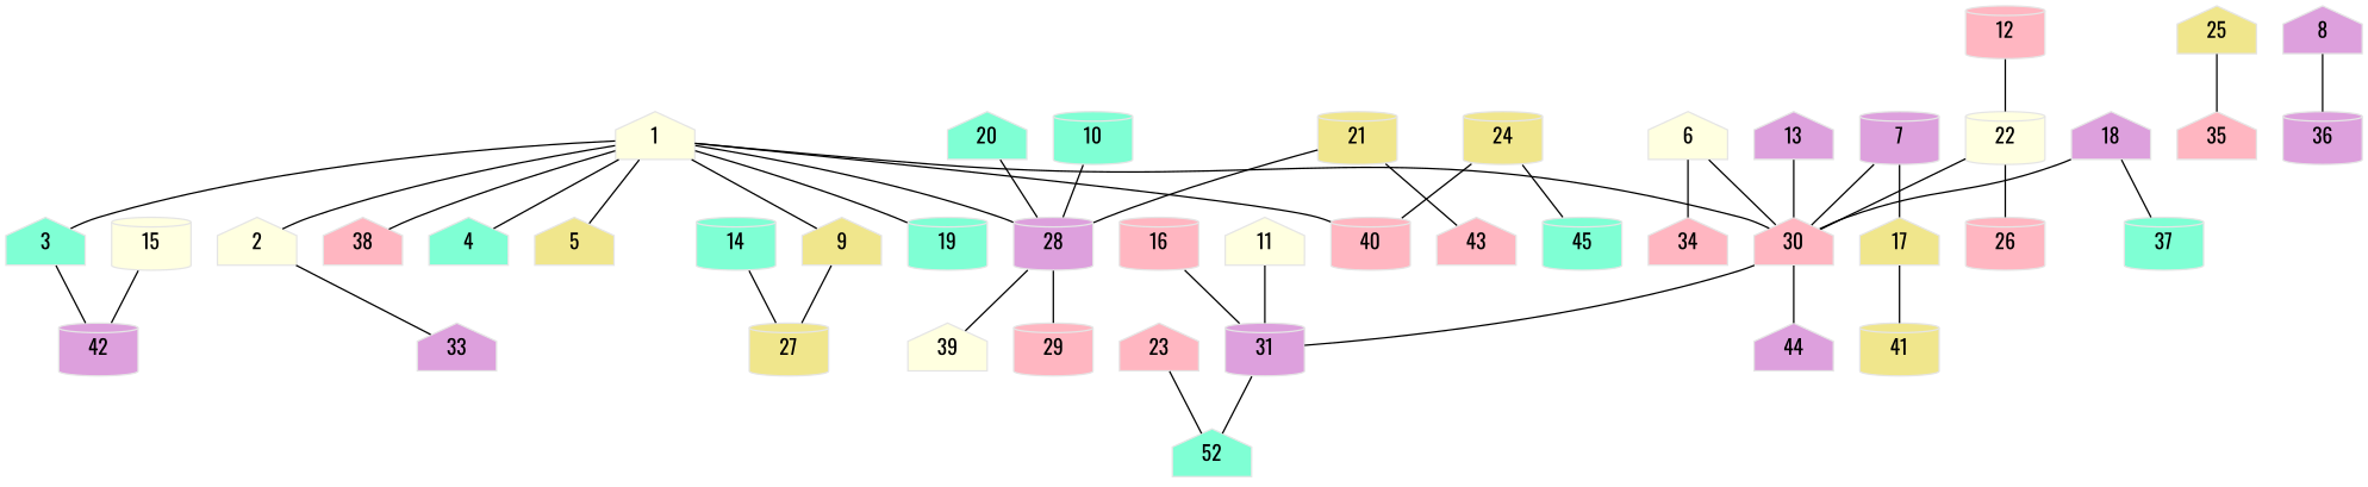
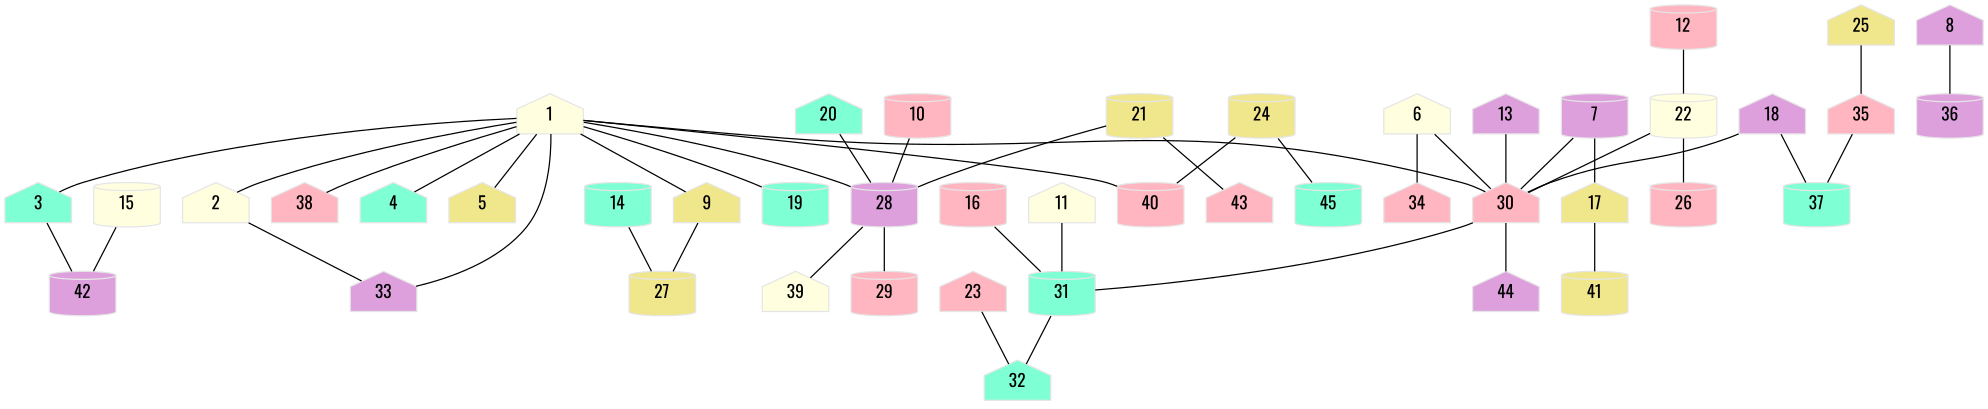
  graph {
    fontname=Oswald
    node [color=gray90 fillcolor=lightpink fontname=Oswald shape=house style=filled]
    edge [fontname=Oswald weight=1.0]
    1 [fillcolor=lightyellow]
    2 [fillcolor=lightyellow]
    3 [fillcolor=aquamarine]
    4 [fillcolor=aquamarine]
    5 [fillcolor=khaki]
    9 [fillcolor=khaki]
    19 [fillcolor=aquamarine shape=cylinder]
    28 [fillcolor=plum shape=cylinder]
    30
    33 [fillcolor=plum]
    38
    40 [shape=cylinder]
    42 [fillcolor=plum shape=cylinder]
    27 [fillcolor=khaki shape=cylinder]
    29 [shape=cylinder]
    39 [fillcolor=lightyellow]
-   31 [fillcolor=plum shape=cylinder]
+   31 [fillcolor=aquamarine shape=cylinder]
    44 [fillcolor=plum]
    8 [fillcolor=plum]
    36 [fillcolor=plum shape=cylinder]
    6 [fillcolor=lightyellow]
    34
    7 [fillcolor=plum shape=cylinder]
    17 [fillcolor=khaki]
    41 [fillcolor=khaki shape=cylinder]
-   10 [fillcolor=aquamarine shape=cylinder]
+   10 [shape=cylinder]
    11 [fillcolor=lightyellow]
-   32 [fillcolor=aquamarine label=52]
+   32 [fillcolor=aquamarine]
    12 [shape=cylinder]
    22 [fillcolor=lightyellow shape=cylinder]
    26 [shape=cylinder]
    13 [fillcolor=plum]
    14 [fillcolor=aquamarine shape=cylinder]
    15 [fillcolor=lightyellow shape=cylinder]
    16 [shape=cylinder]
    18 [fillcolor=plum]
    37 [fillcolor=aquamarine shape=cylinder]
    20 [fillcolor=aquamarine]
    21 [fillcolor=khaki shape=cylinder]
    43
    23
    24 [fillcolor=khaki shape=cylinder]
    45 [fillcolor=aquamarine shape=cylinder]
    25 [fillcolor=khaki]
    35
    1 -- 2
    1 -- 3
    1 -- 4
    1 -- 5
    1 -- 9
    1 -- 19
    1 -- 28
    1 -- 30
+   1 -- 33
    1 -- 38
    1 -- 40
    2 -- 33
    3 -- 42
    9 -- 27
    28 -- 29
    28 -- 39
    30 -- 31
    30 -- 44
    31 -- 32
    8 -- 36
    6 -- 30
    6 -- 34
    7 -- 30
    7 -- 17
    17 -- 41
    10 -- 28
    11 -- 31
    12 -- 22
    22 -- 30
    22 -- 26
    13 -- 30
    14 -- 27
    15 -- 42
    16 -- 31
    18 -- 30
    18 -- 37
    20 -- 28
    21 -- 28
    21 -- 43
    23 -- 32
    24 -- 40
    24 -- 45
    25 -- 35
+   35 -- 37
  }
